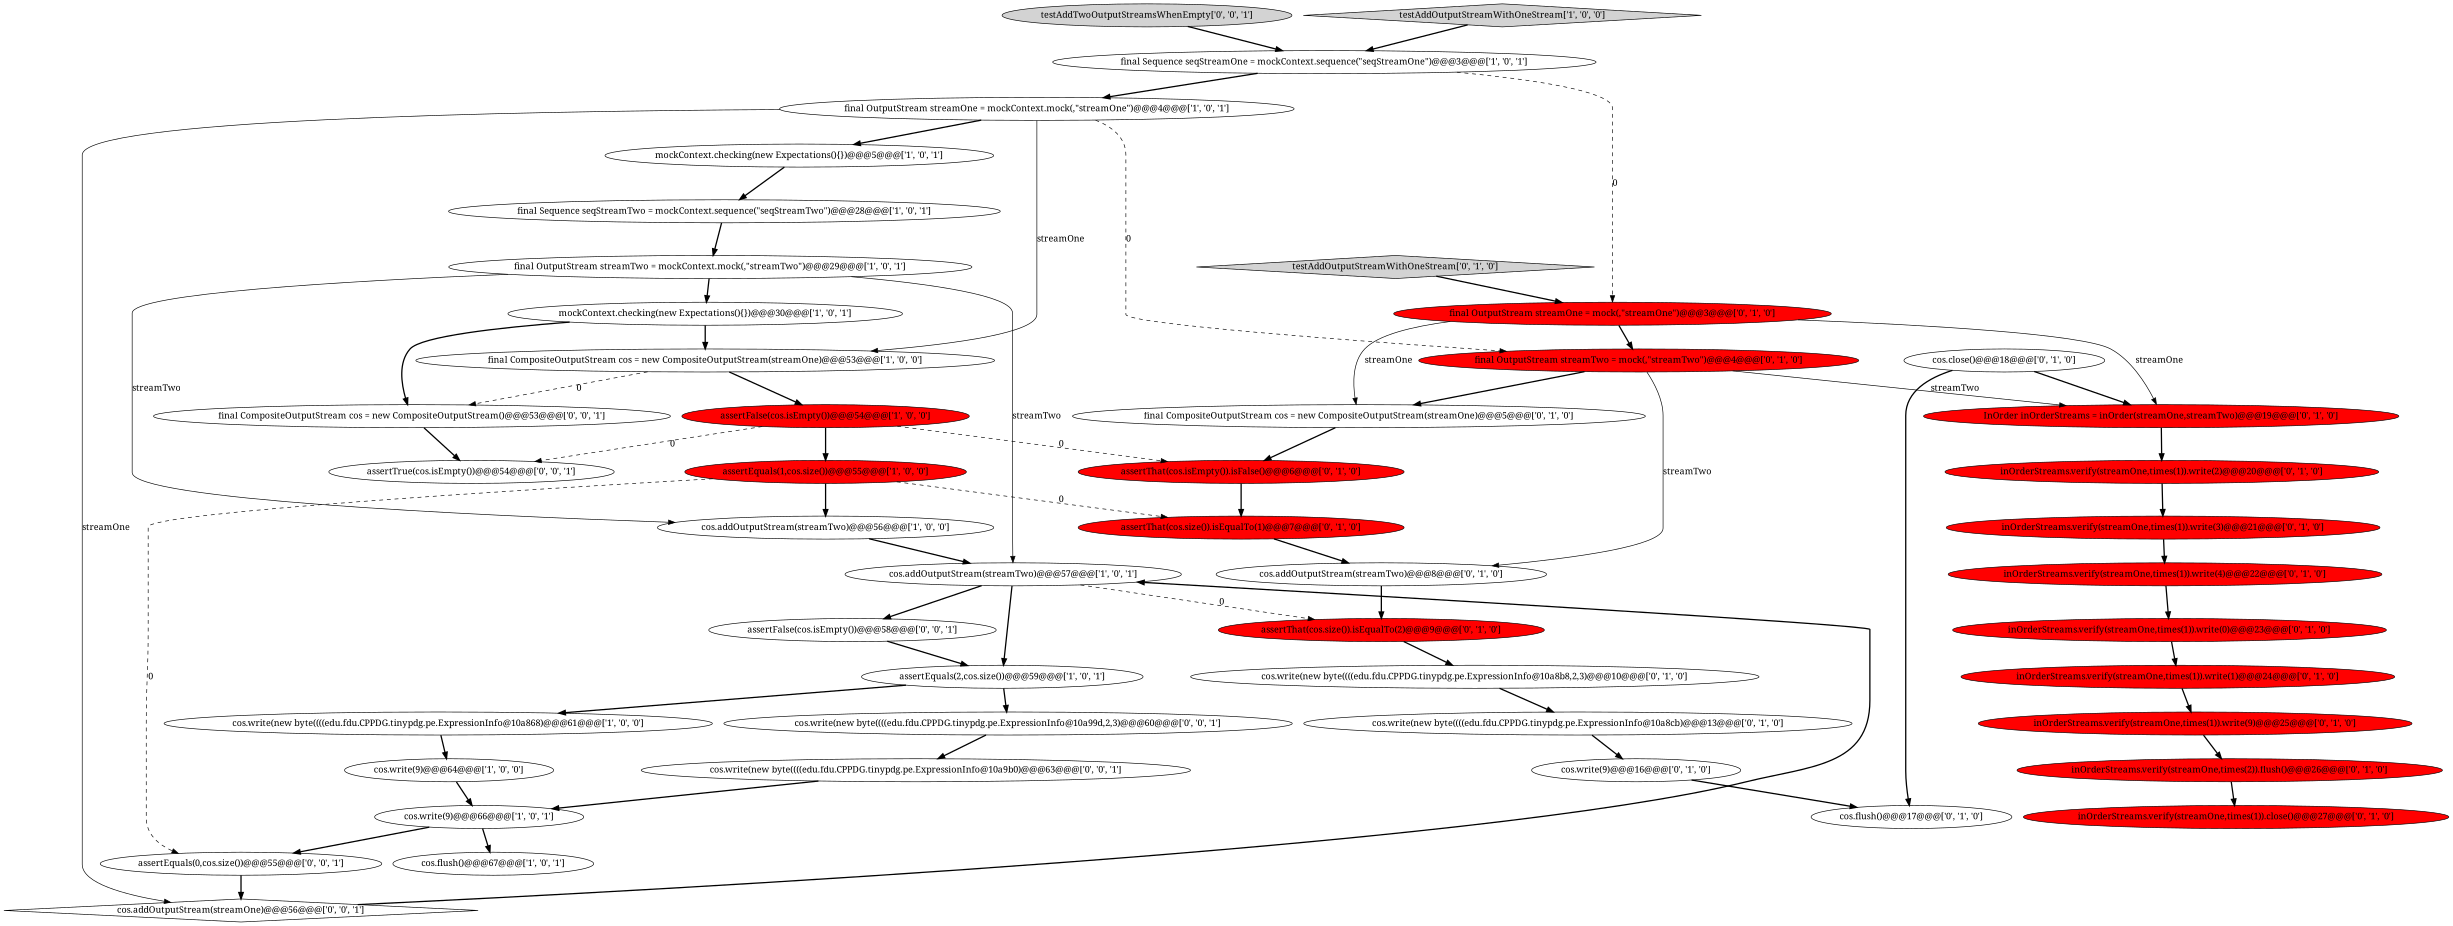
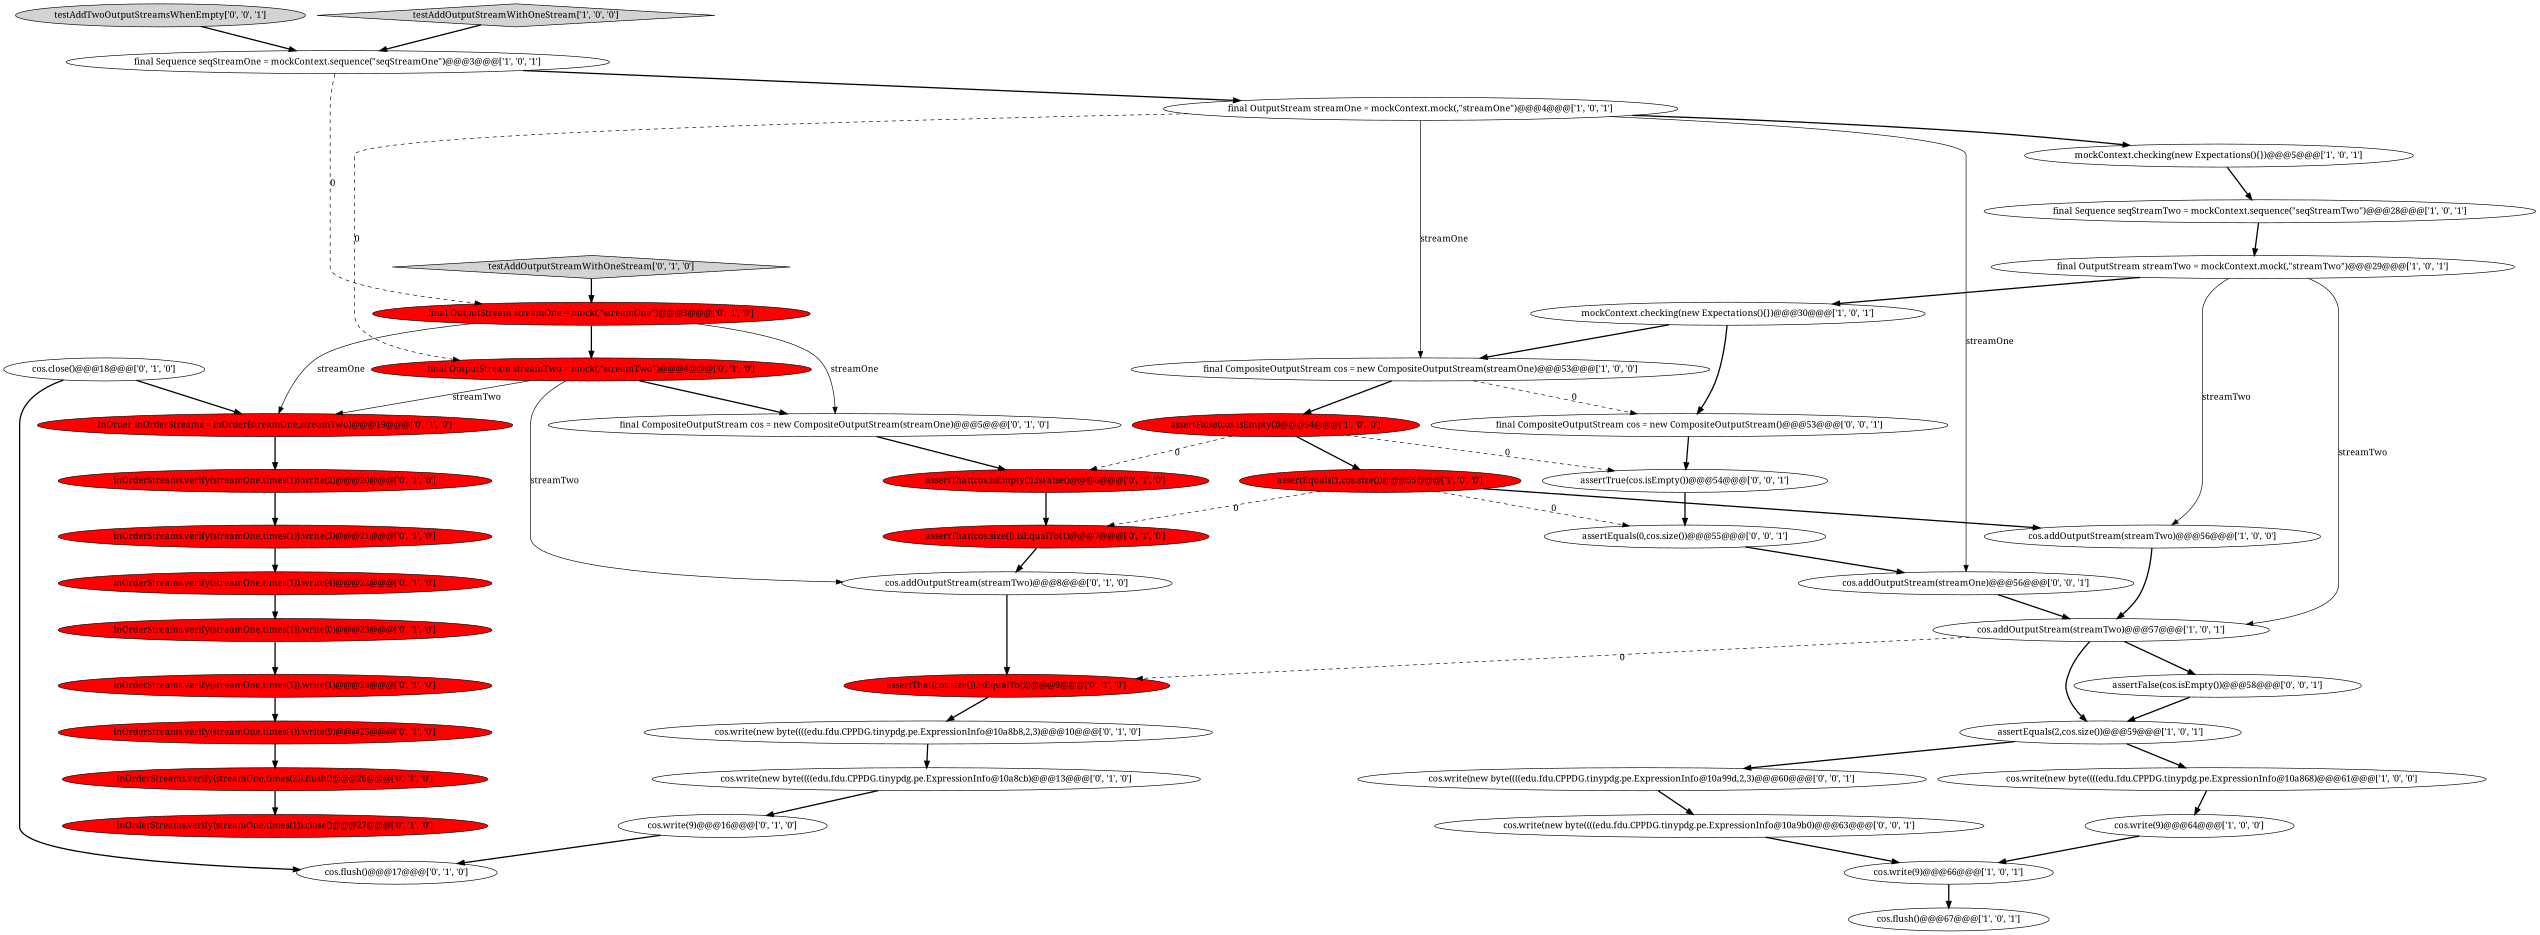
  digraph {
    fontname="Noto Serif"
    node [fillcolor=white fontname="Noto Serif" shape=ellipse style=filled]
    edge [fontname="Noto Serif" style=bold]
    n1 [fillcolor=red label="assertEquals(1,cos.size())@@@55@@@['1', '0', '0']"]
    n2 [label="cos.addOutputStream(streamTwo)@@@56@@@['1', '0', '0']"]
    n3 [fillcolor=red label="assertThat(cos.size()).isEqualTo(1)@@@7@@@['0', '1', '0']"]
    n4 [label="assertEquals(0,cos.size())@@@55@@@['0', '0', '1']"]
    n5 [label="cos.addOutputStream(streamTwo)@@@57@@@['1', '0', '1']"]
    n6 [label="cos.addOutputStream(streamTwo)@@@8@@@['0', '1', '0']"]
-   n7 [label="cos.addOutputStream(streamOne)@@@56@@@['0', '0', '1']" shape=diamond]
+   n7 [label="cos.addOutputStream(streamOne)@@@56@@@['0', '0', '1']"]
    n8 [fillcolor=red label="assertFalse(cos.isEmpty())@@@54@@@['1', '0', '0']"]
    n9 [fillcolor=red label="assertThat(cos.isEmpty()).isFalse()@@@6@@@['0', '1', '0']"]
    n10 [label="assertTrue(cos.isEmpty())@@@54@@@['0', '0', '1']"]
    n11 [fillcolor=lightgray label="testAddTwoOutputStreamsWhenEmpty['0', '0', '1']"]
    n12 [label="final Sequence seqStreamOne = mockContext.sequence(\"seqStreamOne\")@@@3@@@['1', '0', '1']"]
    n13 [fillcolor=red label="final OutputStream streamOne = mock(,\"streamOne\")@@@3@@@['0', '1', '0']"]
    n14 [label="final OutputStream streamOne = mockContext.mock(,\"streamOne\")@@@4@@@['1', '0', '1']"]
    n15 [label="cos.write(9)@@@16@@@['0', '1', '0']"]
    n16 [label="cos.flush()@@@17@@@['0', '1', '0']"]
    n17 [label="cos.write(new byte((((edu.fdu.CPPDG.tinypdg.pe.ExpressionInfo@10a99d,2,3)@@@60@@@['0', '0', '1']"]
    n18 [label="cos.write(new byte((((edu.fdu.CPPDG.tinypdg.pe.ExpressionInfo@10a9b0)@@@63@@@['0', '0', '1']"]
    n19 [label="cos.write(9)@@@66@@@['1', '0', '1']"]
    n20 [label="cos.flush()@@@67@@@['1', '0', '1']"]
    n21 [fillcolor=red label="inOrderStreams.verify(streamOne,times(1)).write(4)@@@22@@@['0', '1', '0']"]
    n22 [fillcolor=red label="inOrderStreams.verify(streamOne,times(1)).write(0)@@@23@@@['0', '1', '0']"]
    n23 [fillcolor=red label="inOrderStreams.verify(streamOne,times(1)).write(1)@@@24@@@['0', '1', '0']"]
    n24 [fillcolor=red label="final OutputStream streamTwo = mock(,\"streamTwo\")@@@4@@@['0', '1', '0']"]
    n25 [label="final CompositeOutputStream cos = new CompositeOutputStream(streamOne)@@@5@@@['0', '1', '0']"]
    n26 [fillcolor=red label="InOrder inOrderStreams = inOrder(streamOne,streamTwo)@@@19@@@['0', '1', '0']"]
    n27 [fillcolor=red label="assertThat(cos.size()).isEqualTo(2)@@@9@@@['0', '1', '0']"]
    n28 [fillcolor=red label="inOrderStreams.verify(streamOne,times(1)).write(2)@@@20@@@['0', '1', '0']"]
    n29 [label="assertEquals(2,cos.size())@@@59@@@['1', '0', '1']"]
    n30 [label="cos.write(new byte((((edu.fdu.CPPDG.tinypdg.pe.ExpressionInfo@10a868)@@@61@@@['1', '0', '0']"]
    n31 [label="cos.write(9)@@@64@@@['1', '0', '0']"]
    n32 [fillcolor=lightgray label="testAddOutputStreamWithOneStream['1', '0', '0']" shape=diamond]
    n33 [fillcolor=red label="inOrderStreams.verify(streamOne,times(1)).write(9)@@@25@@@['0', '1', '0']"]
    n34 [fillcolor=red label="inOrderStreams.verify(streamOne,times(2)).flush()@@@26@@@['0', '1', '0']"]
    n35 [fillcolor=red label="inOrderStreams.verify(streamOne,times(1)).close()@@@27@@@['0', '1', '0']"]
    n36 [label="cos.write(new byte((((edu.fdu.CPPDG.tinypdg.pe.ExpressionInfo@10a8b8,2,3)@@@10@@@['0', '1', '0']"]
    n37 [label="final Sequence seqStreamTwo = mockContext.sequence(\"seqStreamTwo\")@@@28@@@['1', '0', '1']"]
    n38 [label="final OutputStream streamTwo = mockContext.mock(,\"streamTwo\")@@@29@@@['1', '0', '1']"]
    n39 [label="mockContext.checking(new Expectations(){})@@@30@@@['1', '0', '1']"]
    n40 [label="cos.write(new byte((((edu.fdu.CPPDG.tinypdg.pe.ExpressionInfo@10a8cb)@@@13@@@['0', '1', '0']"]
    n41 [fillcolor=red label="inOrderStreams.verify(streamOne,times(1)).write(3)@@@21@@@['0', '1', '0']"]
    n42 [label="assertFalse(cos.isEmpty())@@@58@@@['0', '0', '1']"]
    n43 [label="final CompositeOutputStream cos = new CompositeOutputStream(streamOne)@@@53@@@['1', '0', '0']"]
    n44 [label="final CompositeOutputStream cos = new CompositeOutputStream()@@@53@@@['0', '0', '1']"]
    n45 [label="mockContext.checking(new Expectations(){})@@@5@@@['1', '0', '1']"]
    n46 [fillcolor=lightgray label="testAddOutputStreamWithOneStream['0', '1', '0']" shape=diamond]
    n47 [label="cos.close()@@@18@@@['0', '1', '0']"]
    n1 -> n2
    n1 -> n3 [label=0 style=dashed]
    n1 -> n4 [label=0 style=dashed]
    n2 -> n5
    n3 -> n6
    n4 -> n7
    n5 -> n27 [label=0 style=dashed]
    n5 -> n29
    n5 -> n42
    n6 -> n27
    n7 -> n5
    n8 -> n1
    n8 -> n9 [label=0 style=dashed]
    n8 -> n10 [label=0 style=dashed]
    n9 -> n3
-   n19 -> n4
+   n10 -> n4
    n11 -> n12
    n12 -> n13 [label=0 style=dashed]
    n12 -> n14
    n13 -> n24
    n13 -> n25 [label=streamOne style=solid]
    n13 -> n26 [label=streamOne style=solid]
    n14 -> n7 [label=streamOne style=solid]
    n14 -> n24 [label=0 style=dashed]
    n14 -> n43 [label=streamOne style=solid]
    n14 -> n45
    n15 -> n16
    n17 -> n18
    n18 -> n19
    n19 -> n20
    n21 -> n22
    n22 -> n23
    n23 -> n33
    n24 -> n6 [label=streamTwo style=solid]
    n24 -> n25
    n24 -> n26 [label=streamTwo style=solid]
    n25 -> n9
    n26 -> n28
    n27 -> n36
    n28 -> n41
    n29 -> n17
    n29 -> n30
    n30 -> n31
    n31 -> n19
    n32 -> n12
    n33 -> n34
    n34 -> n35
    n36 -> n40
    n37 -> n38
    n38 -> n2 [label=streamTwo style=solid]
    n38 -> n5 [label=streamTwo style=solid]
    n38 -> n39
    n39 -> n43
    n39 -> n44
    n40 -> n15
    n41 -> n21
    n42 -> n29
    n43 -> n8
    n43 -> n44 [label=0 style=dashed]
    n44 -> n10
    n45 -> n37
    n46 -> n13
    n47 -> n16
    n47 -> n26
  }
